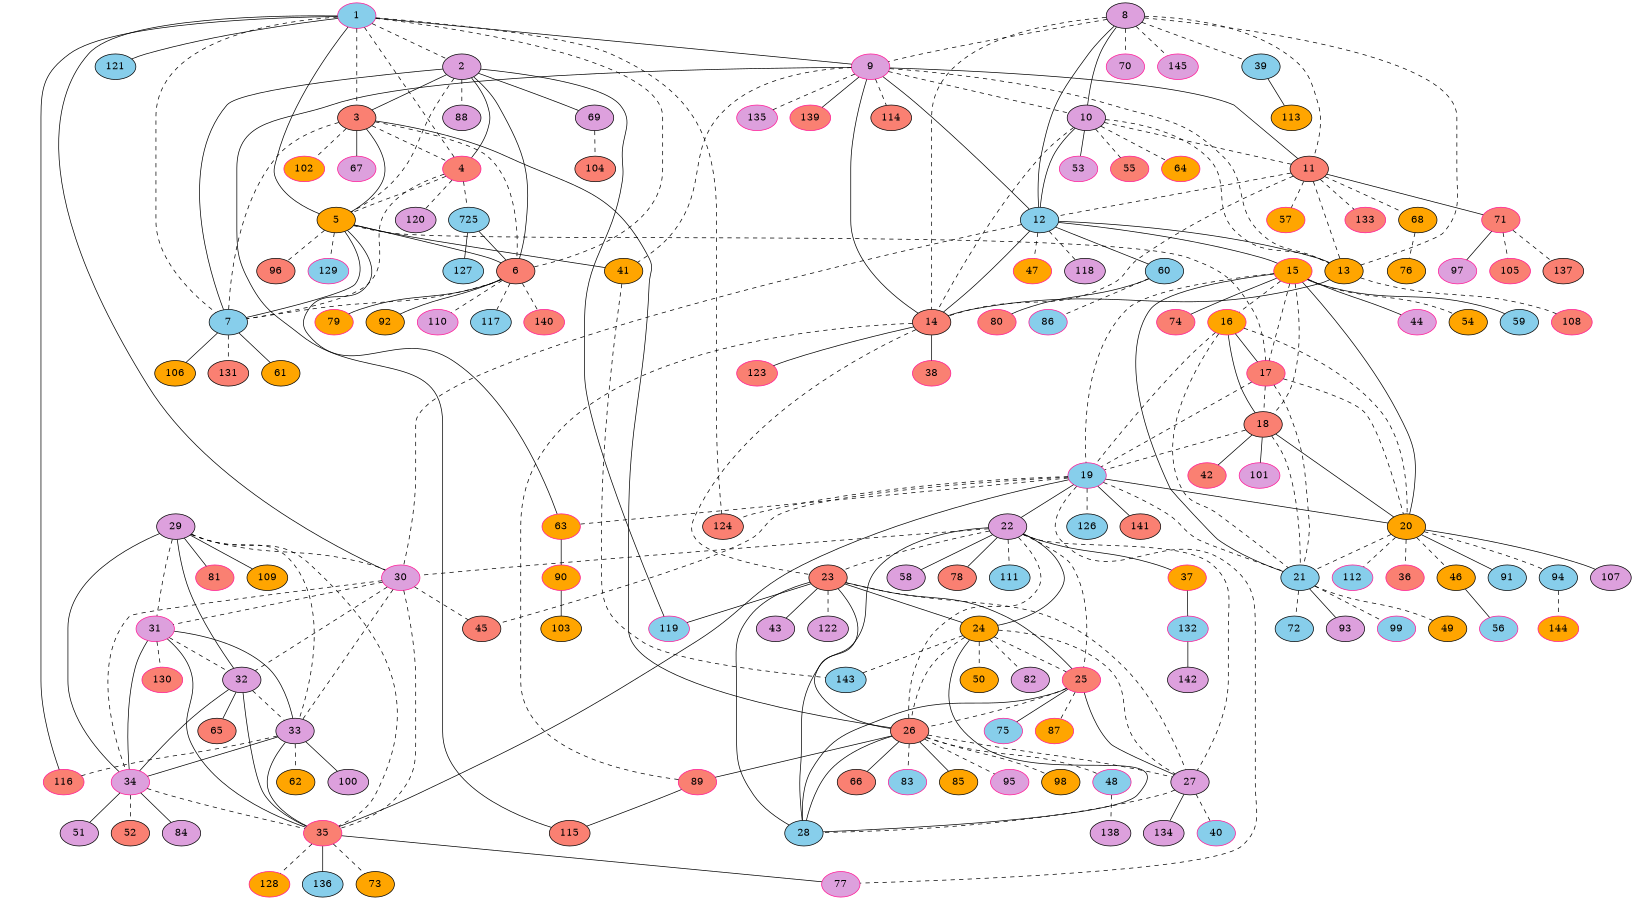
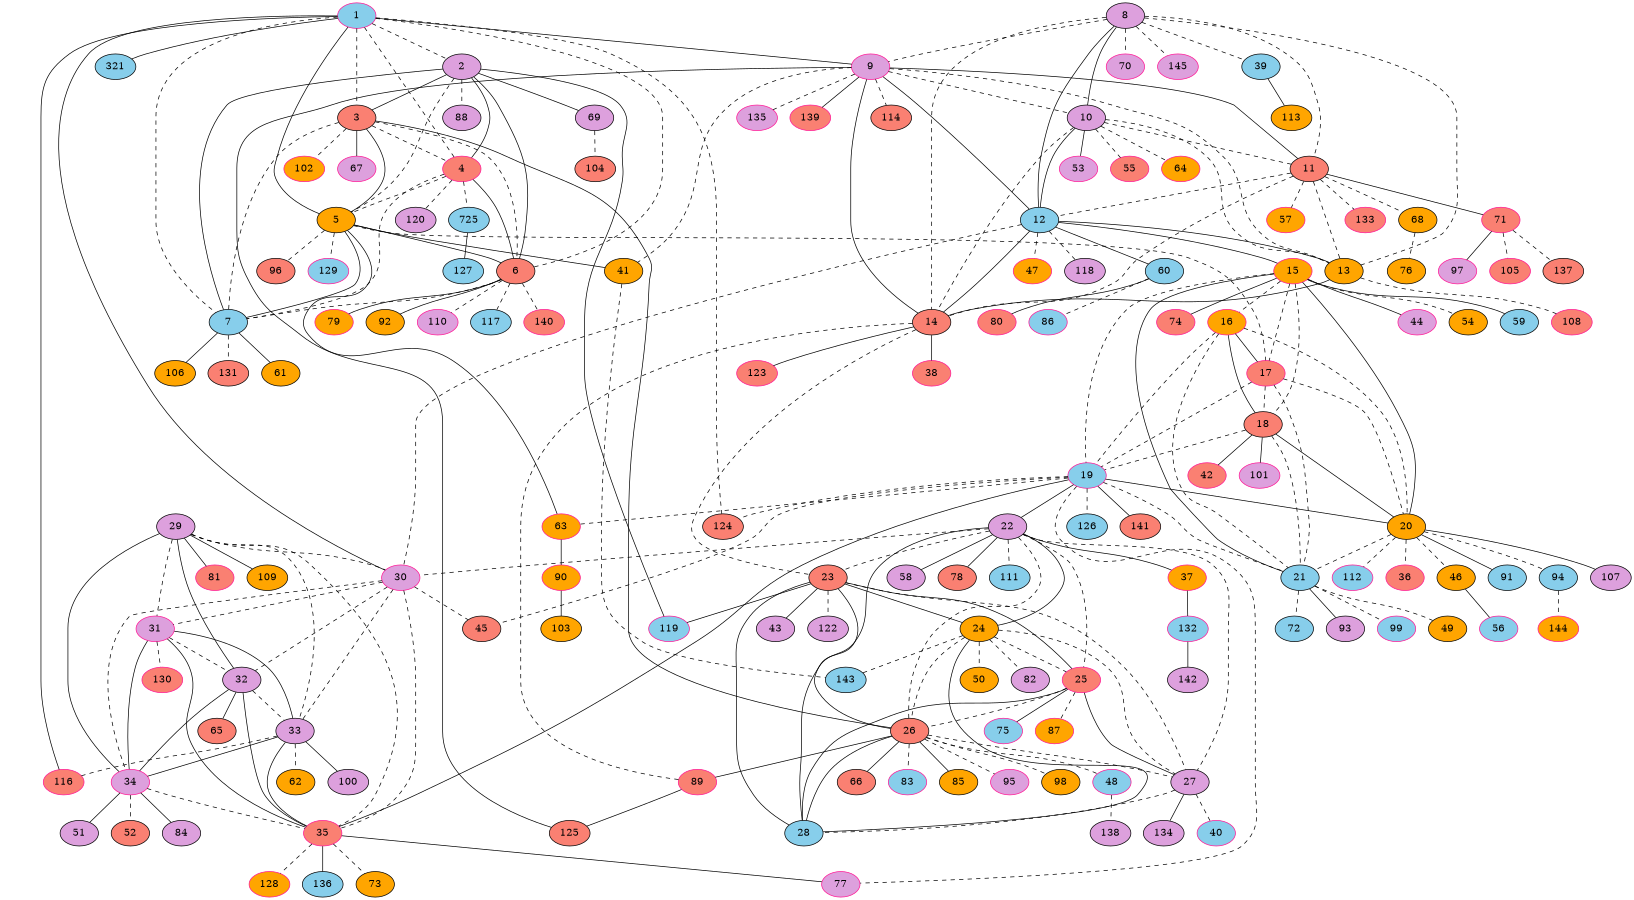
  graph {
    node [color=black fillcolor=salmon style=filled]
    edge [style=dashed]
    1 [color=deeppink fillcolor=skyblue]
    2 [fillcolor=plum]
    3
    4 [color=deeppink]
    5 [fillcolor=orange]
    6
    7 [fillcolor=skyblue]
    9 [color=deeppink fillcolor=plum]
    30 [color=deeppink fillcolor=plum]
    116 [color=deeppink]
-   121 [fillcolor=skyblue]
+   121 [fillcolor=skyblue label=321]
    124
    69 [fillcolor=plum]
    88 [fillcolor=plum]
    119 [color=deeppink fillcolor=skyblue]
    26
    67 [color=deeppink fillcolor=plum]
    102 [color=deeppink fillcolor=orange]
    120 [fillcolor=plum]
    n20 [fillcolor=skyblue label=725]
    17 [color=deeppink]
    41 [fillcolor=orange]
    63 [color=deeppink fillcolor=orange]
    96
    129 [color=deeppink fillcolor=skyblue]
    79 [color=deeppink fillcolor=orange]
    92 [fillcolor=orange]
    110 [color=deeppink fillcolor=plum]
    117 [fillcolor=skyblue]
    140 [color=deeppink]
    61 [fillcolor=orange]
    106 [fillcolor=orange]
    131
    10 [fillcolor=plum]
    11
    12 [fillcolor=skyblue]
    13 [fillcolor=orange]
    14
    114
-   115
+   115 [label=125]
    135 [color=deeppink fillcolor=plum]
    139 [color=deeppink]
    35 [color=deeppink]
    45
    31 [color=deeppink fillcolor=plum]
    32 [fillcolor=plum]
    33 [fillcolor=plum]
    34 [color=deeppink fillcolor=plum]
    104
    89 [color=deeppink]
    27 [fillcolor=plum]
    28 [fillcolor=skyblue]
    48 [color=deeppink fillcolor=skyblue]
    66
    83 [color=deeppink fillcolor=skyblue]
    85 [fillcolor=orange]
    95 [color=deeppink fillcolor=plum]
    98 [fillcolor=orange]
    127 [fillcolor=skyblue]
    18
    19 [color=deeppink fillcolor=skyblue]
    20 [fillcolor=orange]
    21 [fillcolor=skyblue]
    143 [fillcolor=skyblue]
    90 [color=deeppink fillcolor=orange]
    8 [fillcolor=plum]
    39 [fillcolor=skyblue]
    70 [color=deeppink fillcolor=plum]
    145 [color=deeppink fillcolor=plum]
    53 [color=deeppink fillcolor=plum]
    55 [color=deeppink]
    64 [color=deeppink fillcolor=orange]
    57 [color=deeppink fillcolor=orange]
    68 [fillcolor=orange]
    71 [color=deeppink]
    133 [color=deeppink]
    15 [color=deeppink fillcolor=orange]
    47 [color=deeppink fillcolor=orange]
    60 [fillcolor=skyblue]
    118 [fillcolor=plum]
    108 [color=deeppink]
    23
    38 [color=deeppink]
    123 [color=deeppink]
    113 [fillcolor=orange]
    76 [fillcolor=orange]
    97 [color=deeppink fillcolor=plum]
    105 [color=deeppink]
    137
    16 [color=deeppink fillcolor=orange]
    44 [color=deeppink fillcolor=plum]
    54 [fillcolor=orange]
    59 [fillcolor=skyblue]
    74 [color=deeppink]
    80 [color=deeppink]
    86 [color=deeppink fillcolor=skyblue]
    24 [fillcolor=orange]
    25 [color=deeppink]
    43 [fillcolor=plum]
    122 [fillcolor=plum]
    42 [color=deeppink]
    101 [color=deeppink fillcolor=plum]
    22 [fillcolor=plum]
    77 [color=deeppink fillcolor=plum]
    126 [fillcolor=skyblue]
    141
    36 [color=deeppink]
    46 [fillcolor=orange]
    91 [fillcolor=skyblue]
    94 [fillcolor=skyblue]
    107 [fillcolor=plum]
    112 [color=deeppink fillcolor=skyblue]
    49 [fillcolor=orange]
    72 [fillcolor=skyblue]
    93 [fillcolor=plum]
    99 [color=deeppink fillcolor=skyblue]
    37 [color=deeppink fillcolor=orange]
    58 [fillcolor=plum]
    78
    111 [fillcolor=skyblue]
    73 [fillcolor=orange]
    128 [color=deeppink fillcolor=orange]
    136 [fillcolor=skyblue]
    56 [color=deeppink fillcolor=skyblue]
    144 [color=deeppink fillcolor=orange]
    50 [fillcolor=orange]
    82 [fillcolor=plum]
    75 [color=deeppink fillcolor=skyblue]
    87 [color=deeppink fillcolor=orange]
    40 [color=deeppink fillcolor=skyblue]
    134 [fillcolor=plum]
    132 [color=deeppink fillcolor=skyblue]
    138 [fillcolor=plum]
    29 [fillcolor=plum]
    81 [color=deeppink]
    109 [fillcolor=orange]
    130 [color=deeppink]
    65
    62 [fillcolor=orange]
    100 [fillcolor=plum]
    51 [fillcolor=plum]
    52
    84 [fillcolor=plum]
    142 [fillcolor=plum]
    103 [fillcolor=orange]
    1 -- 2
    1 -- 3
    1 -- 4
    1 -- 5 [style=solid]
    1 -- 6
    1 -- 7
    1 -- 9 [style=solid]
    1 -- 30 [style=solid]
    1 -- 116 [style=solid]
    1 -- 121 [style=solid]
    1 -- 124
    2 -- 3 [style=solid]
    2 -- 4 [style=solid]
    2 -- 5
    2 -- 6 [style=solid]
    2 -- 7 [style=solid]
    2 -- 69 [style=solid]
    2 -- 88
    2 -- 119 [style=solid]
    3 -- 4
    3 -- 5 [style=solid]
    3 -- 6
    3 -- 7
    3 -- 26 [style=solid]
    3 -- 67 [style=solid]
    3 -- 102
    4 -- 5
-   n20 -- 6 [style=solid]
+   4 -- 6 [style=solid]
    4 -- 7
    4 -- 120
    4 -- n20
    5 -- 6 [style=solid]
    5 -- 7 [style=solid]
    5 -- 17
    5 -- 41 [style=solid]
    5 -- 63 [style=solid]
    5 -- 96
    5 -- 129
    6 -- 7
    6 -- 79 [style=solid]
    6 -- 92 [style=solid]
    6 -- 110
    6 -- 117
    6 -- 140
    7 -- 61 [style=solid]
    7 -- 106 [style=solid]
    7 -- 131
    9 -- 41
    9 -- 10
    9 -- 11 [style=solid]
    9 -- 12 [style=solid]
    9 -- 13
    9 -- 14 [style=solid]
    9 -- 114
    9 -- 115 [style=solid]
    9 -- 135
    9 -- 139 [style=solid]
    30 -- 35
    30 -- 45
    30 -- 31
    30 -- 32
    30 -- 33
    30 -- 34
    69 -- 104
    26 -- 89 [style=solid]
    26 -- 27
    26 -- 28 [style=solid]
    26 -- 48
    26 -- 66 [style=solid]
    26 -- 83
    26 -- 85 [style=solid]
    26 -- 95
    26 -- 98
    n20 -- 127 [style=solid]
    17 -- 18
    17 -- 19
    17 -- 20
    17 -- 21
    41 -- 143
    63 -- 90 [style=solid]
    10 -- 11
    10 -- 12 [style=solid]
    10 -- 13
    10 -- 14
    10 -- 53 [style=solid]
    10 -- 55
    10 -- 64
    11 -- 12
    11 -- 13
    11 -- 14
    11 -- 57
    11 -- 68
    11 -- 71 [style=solid]
    11 -- 133
    12 -- 30
    12 -- 13 [style=solid]
    12 -- 14 [style=solid]
    12 -- 15 [style=solid]
    12 -- 47
    12 -- 60 [style=solid]
    12 -- 118
    13 -- 14 [style=solid]
    13 -- 108
    14 -- 89
    14 -- 23
    14 -- 38 [style=solid]
    14 -- 123 [style=solid]
    35 -- 77 [style=solid]
    35 -- 73
    35 -- 128
    35 -- 136 [style=solid]
    31 -- 35 [style=solid]
    31 -- 32
    31 -- 33 [style=solid]
    31 -- 34 [style=solid]
    31 -- 130
    32 -- 35 [style=solid]
    32 -- 33
    32 -- 34 [style=solid]
    32 -- 65 [style=solid]
    33 -- 116
    33 -- 35 [style=solid]
    33 -- 34 [style=solid]
    33 -- 62
    33 -- 100 [style=solid]
    34 -- 35
    34 -- 51 [style=solid]
    34 -- 52
    34 -- 84 [style=solid]
    89 -- 115 [style=solid]
    27 -- 28
    27 -- 40
    27 -- 134 [style=solid]
    48 -- 138
    18 -- 19
    18 -- 20 [style=solid]
    18 -- 21
    18 -- 42 [style=solid]
    18 -- 101 [style=solid]
    19 -- 124
    19 -- 63
    19 -- 35 [style=solid]
    19 -- 45
    19 -- 20 [style=solid]
    19 -- 21
    19 -- 22 [style=solid]
    19 -- 77
    19 -- 126
    19 -- 141 [style=solid]
    20 -- 21
    20 -- 36
    20 -- 46
    20 -- 91 [style=solid]
    20 -- 94
    20 -- 107 [style=solid]
    20 -- 112
    21 -- 49
    21 -- 72
    21 -- 93 [style=solid]
    21 -- 99
    90 -- 103 [style=solid]
    8 -- 9
    8 -- 10 [style=solid]
    8 -- 11
    8 -- 12 [style=solid]
    8 -- 13
    8 -- 14
    8 -- 39
    8 -- 70
    8 -- 145
    39 -- 113 [style=solid]
    68 -- 76
    71 -- 97 [style=solid]
    71 -- 105
    71 -- 137
    15 -- 17
    15 -- 18
    15 -- 19
    15 -- 20 [style=solid]
    15 -- 21 [style=solid]
    15 -- 16
    15 -- 44 [style=solid]
    15 -- 54
    15 -- 59 [style=solid]
    15 -- 74 [style=solid]
    60 -- 80 [style=solid]
    60 -- 86
    23 -- 119 [style=solid]
    23 -- 26 [style=solid]
    23 -- 27
    23 -- 28 [style=solid]
    23 -- 24 [style=solid]
    23 -- 25 [style=solid]
    23 -- 43 [style=solid]
    23 -- 122
    16 -- 17 [style=solid]
    16 -- 18 [style=solid]
    16 -- 19
    16 -- 20
    16 -- 21
    24 -- 26
    24 -- 27
    24 -- 28 [style=solid]
    24 -- 143
    24 -- 25
    24 -- 50
    24 -- 82
    25 -- 26
    25 -- 27 [style=solid]
    25 -- 28 [style=solid]
    25 -- 75 [style=solid]
    25 -- 87
    22 -- 30
    22 -- 26
    22 -- 27
    22 -- 28 [style=solid]
    22 -- 23
    22 -- 24 [style=solid]
    22 -- 25
    22 -- 37 [style=solid]
    22 -- 58 [style=solid]
    22 -- 78 [style=solid]
    22 -- 111
    46 -- 56 [style=solid]
    94 -- 144
    37 -- 132 [style=solid]
    132 -- 142 [style=solid]
    29 -- 30
    29 -- 35
    29 -- 31
    29 -- 32 [style=solid]
    29 -- 33
    29 -- 34 [style=solid]
    29 -- 81 [style=solid]
    29 -- 109 [style=solid]
  }
